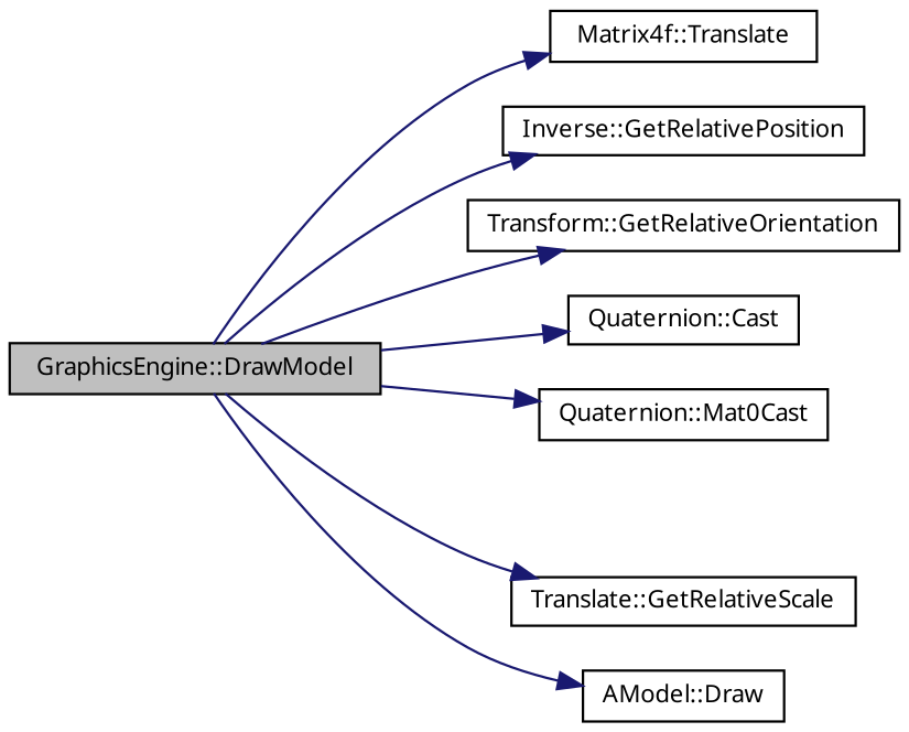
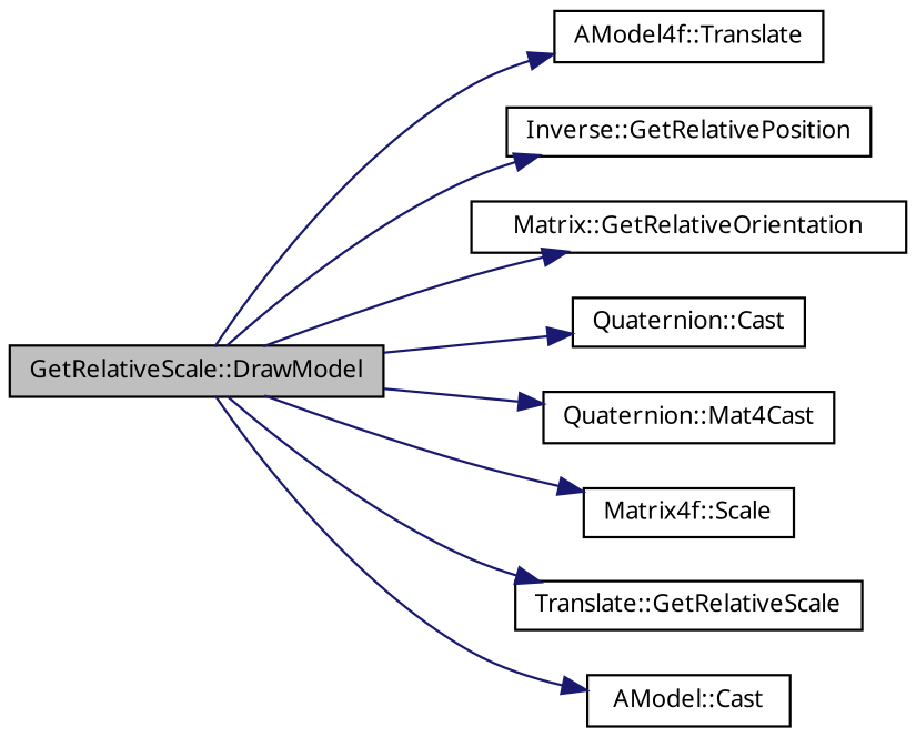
  digraph {
    fontname="Noto Sans"
    rankdir=LR
    node [color=black fillcolor=white fontname="Noto Sans" fontsize=10 shape=record style=filled]
    edge [color=midnightblue fontname="Noto Sans" fontsize=10 labelfontname=Helvetica labelfontsize=10 style=solid]
-   n1 [fillcolor=grey75 fontcolor=black height=0.2 label="GraphicsEngine::DrawModel" width=0.4]
-   n2 [height=0.2 label="Matrix4f::Translate" width=0.4]
+   n1 [fillcolor=grey75 fontcolor=black height=0.2 label="GetRelativeScale::DrawModel" width=0.4]
+   n2 [height=0.2 label="AModel4f::Translate" width=0.4]
    n3 [height=0.2 label="Inverse::GetRelativePosition" width=0.4]
-   n4 [height=0.2 label="Transform::GetRelativeOrientation" width=0.4]
+   n4 [height=0.2 label="Matrix::GetRelativeOrientation" width=0.4]
    n5 [height=0.2 label="Quaternion::Cast" width=0.4]
-   n6 [height=0.2 label="Quaternion::Mat0Cast" width=0.4]
+   n6 [height=0.2 label="Quaternion::Mat4Cast" width=0.4]
+   n7 [height=0.2 label="Matrix4f::Scale" width=0.4]
    n8 [height=0.2 label="Translate::GetRelativeScale" width=0.4]
-   n9 [height=0.2 label="AModel::Draw" width=0.4]
+   n9 [height=0.2 label="AModel::Cast" width=0.4]
    n1 -> n2
    n1 -> n3
    n1 -> n4
    n1 -> n5
    n1 -> n6
+   n1 -> n7
    n1 -> n8
    n1 -> n9
  }
